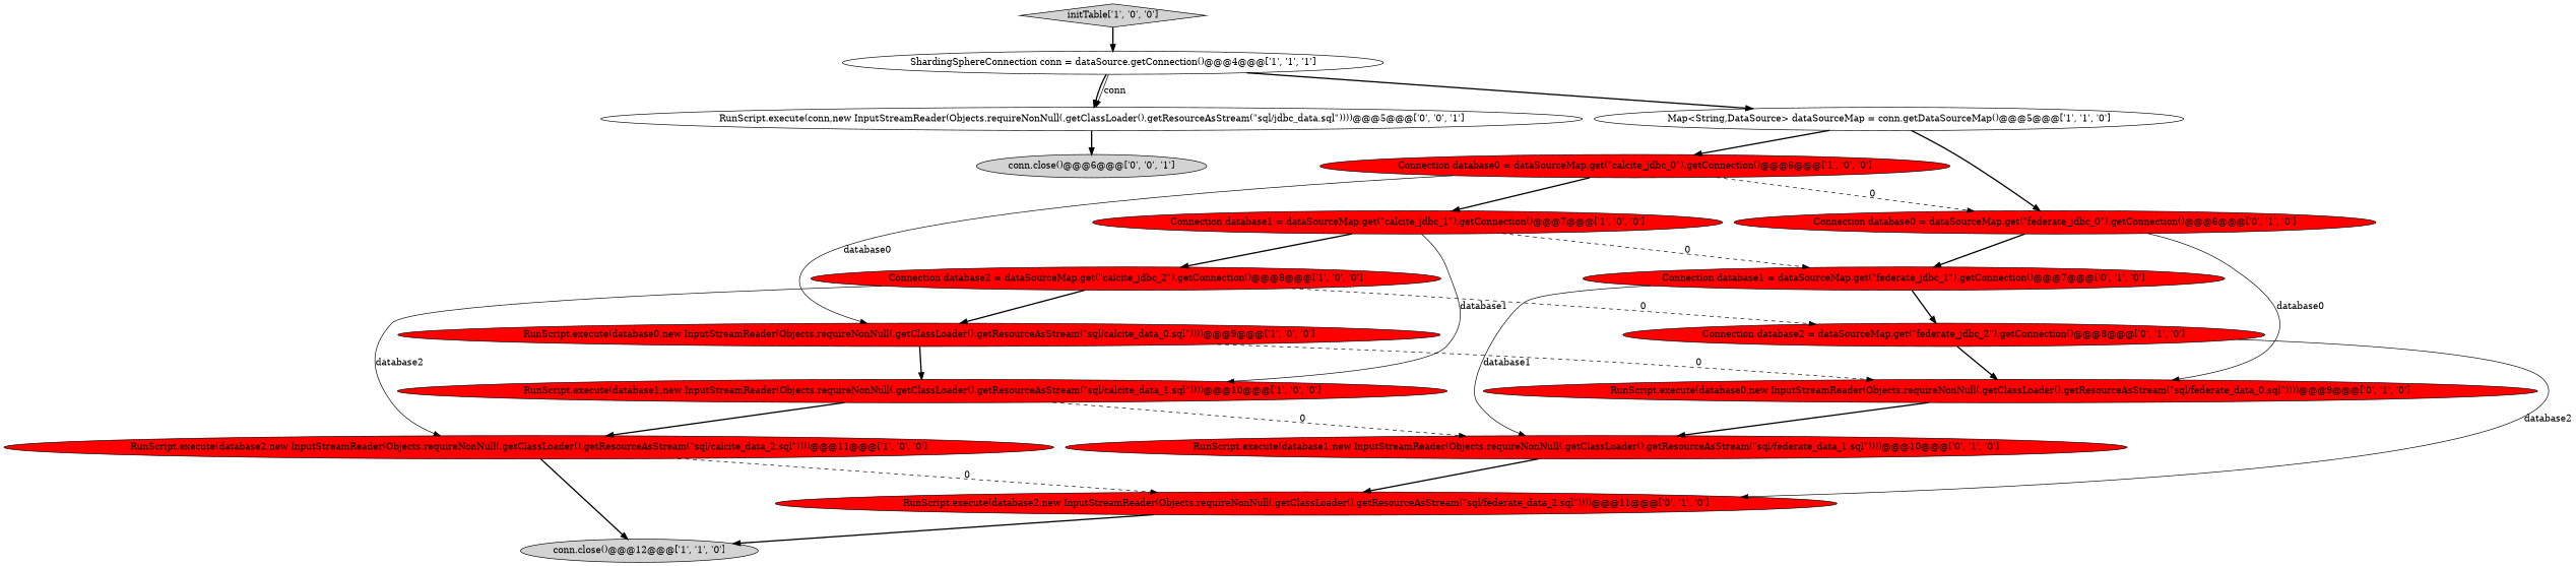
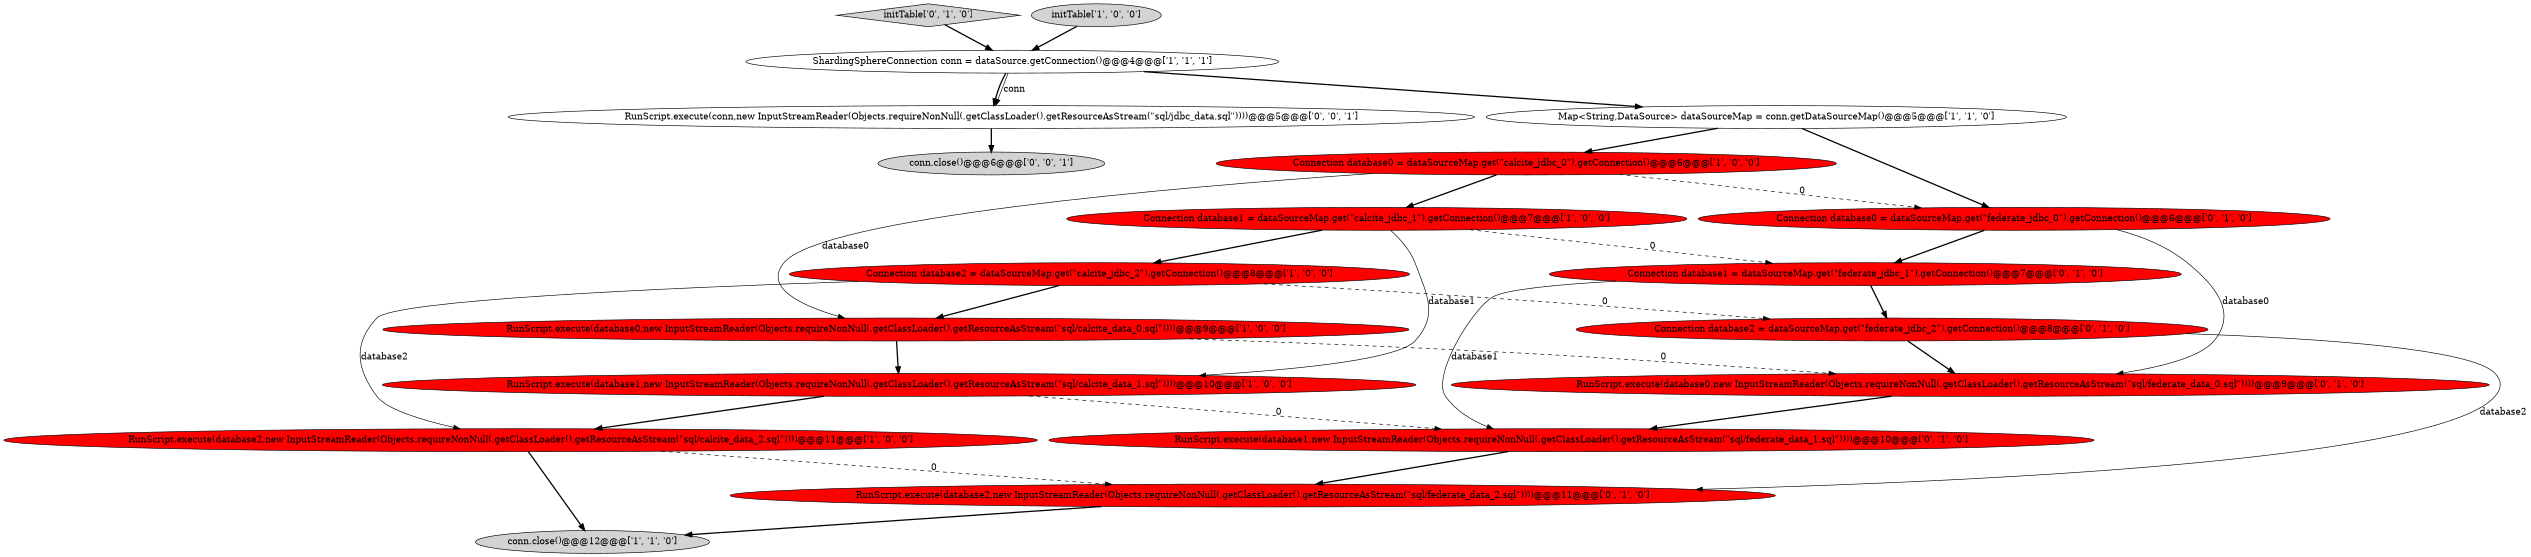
  digraph {
    node [fillcolor=red shape=ellipse style=filled]
    edge [style=bold]
    n1 [label="Connection database1 = dataSourceMap.get(\"calcite_jdbc_1\").getConnection()@@@7@@@['1', '0', '0']"]
    n2 [label="Connection database2 = dataSourceMap.get(\"calcite_jdbc_2\").getConnection()@@@8@@@['1', '0', '0']"]
    n3 [label="Connection database1 = dataSourceMap.get(\"federate_jdbc_1\").getConnection()@@@7@@@['0', '1', '0']"]
    n4 [label="RunScript.execute(database1,new InputStreamReader(Objects.requireNonNull(.getClassLoader().getResourceAsStream(\"sql/calcite_data_1.sql\"))))@@@10@@@['1', '0', '0']"]
    n5 [label="Connection database2 = dataSourceMap.get(\"federate_jdbc_2\").getConnection()@@@8@@@['0', '1', '0']"]
    n6 [label="RunScript.execute(database0,new InputStreamReader(Objects.requireNonNull(.getClassLoader().getResourceAsStream(\"sql/calcite_data_0.sql\"))))@@@9@@@['1', '0', '0']"]
    n7 [label="RunScript.execute(database2,new InputStreamReader(Objects.requireNonNull(.getClassLoader().getResourceAsStream(\"sql/calcite_data_2.sql\"))))@@@11@@@['1', '0', '0']"]
    n8 [label="RunScript.execute(database1,new InputStreamReader(Objects.requireNonNull(.getClassLoader().getResourceAsStream(\"sql/federate_data_1.sql\"))))@@@10@@@['0', '1', '0']"]
    n9 [fillcolor=white label="RunScript.execute(conn,new InputStreamReader(Objects.requireNonNull(.getClassLoader().getResourceAsStream(\"sql/jdbc_data.sql\"))))@@@5@@@['0', '0', '1']"]
    n10 [fillcolor=lightgray label="conn.close()@@@6@@@['0', '0', '1']"]
    n11 [label="RunScript.execute(database2,new InputStreamReader(Objects.requireNonNull(.getClassLoader().getResourceAsStream(\"sql/federate_data_2.sql\"))))@@@11@@@['0', '1', '0']"]
    n12 [label="RunScript.execute(database0,new InputStreamReader(Objects.requireNonNull(.getClassLoader().getResourceAsStream(\"sql/federate_data_0.sql\"))))@@@9@@@['0', '1', '0']"]
    n13 [fillcolor=lightgray label="conn.close()@@@12@@@['1', '1', '0']"]
    n14 [label="Connection database0 = dataSourceMap.get(\"federate_jdbc_0\").getConnection()@@@6@@@['0', '1', '0']"]
    n15 [label="Connection database0 = dataSourceMap.get(\"calcite_jdbc_0\").getConnection()@@@6@@@['1', '0', '0']"]
    n16 [fillcolor=white label="ShardingSphereConnection conn = dataSource.getConnection()@@@4@@@['1', '1', '1']"]
    n17 [fillcolor=white label="Map<String,DataSource> dataSourceMap = conn.getDataSourceMap()@@@5@@@['1', '1', '0']"]
-   n19 [fillcolor=lightgray label="initTable['1', '0', '0']" shape=diamond]
+   n18 [fillcolor=lightgray label="initTable['0', '1', '0']" shape=diamond]
+   n19 [fillcolor=lightgray label="initTable['1', '0', '0']"]
    n1 -> n2
    n1 -> n3 [label=0 style=dashed]
    n1 -> n4 [label=database1 style=solid]
    n2 -> n5 [label=0 style=dashed]
    n2 -> n6
    n2 -> n7 [label=database2 style=solid]
    n3 -> n5
    n3 -> n8 [label=database1 style=solid]
    n4 -> n7
    n4 -> n8 [label=0 style=dashed]
    n5 -> n11 [label=database2 style=solid]
    n5 -> n12
    n6 -> n4
    n6 -> n12 [label=0 style=dashed]
    n7 -> n11 [label=0 style=dashed]
    n7 -> n13
    n8 -> n11
    n9 -> n10
    n11 -> n13
    n12 -> n8
    n14 -> n3
    n14 -> n12 [label=database0 style=solid]
    n15 -> n1
    n15 -> n6 [label=database0 style=solid]
    n15 -> n14 [label=0 style=dashed]
    n16 -> n9 [label=conn style=solid]
    n16 -> n9
    n16 -> n17
    n17 -> n14
    n17 -> n15
+   n18 -> n16
    n19 -> n16
  }
